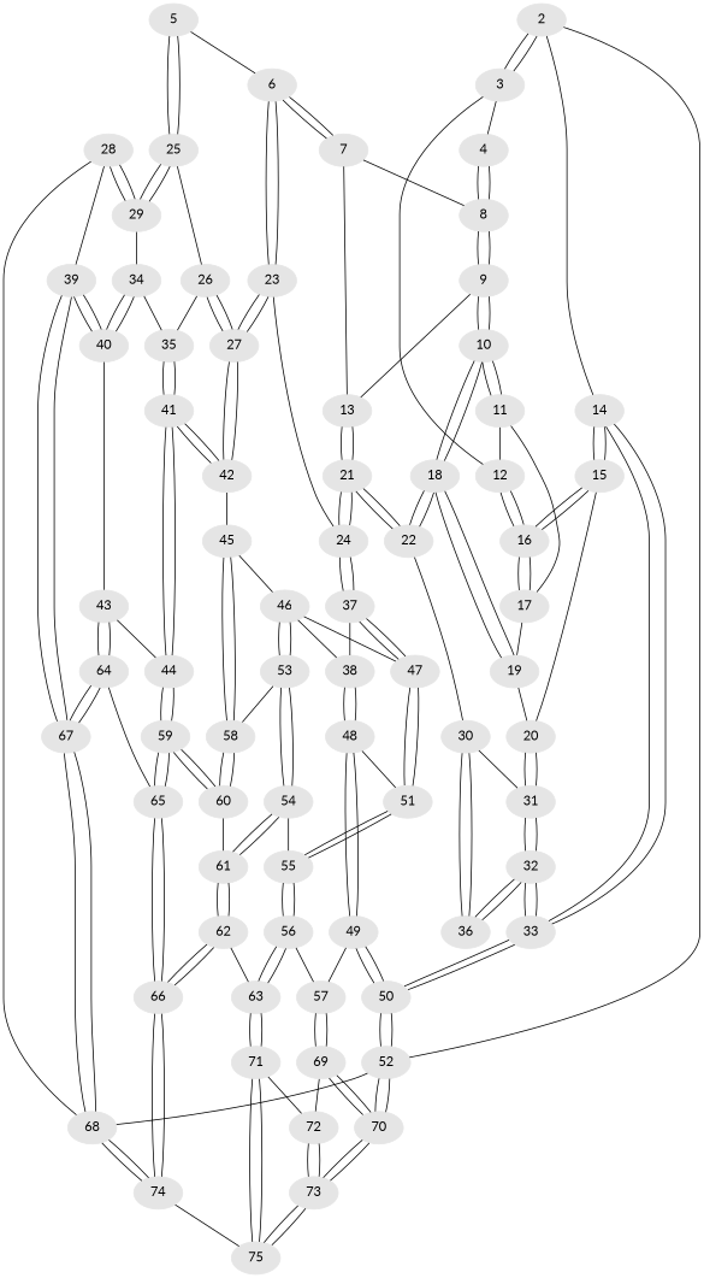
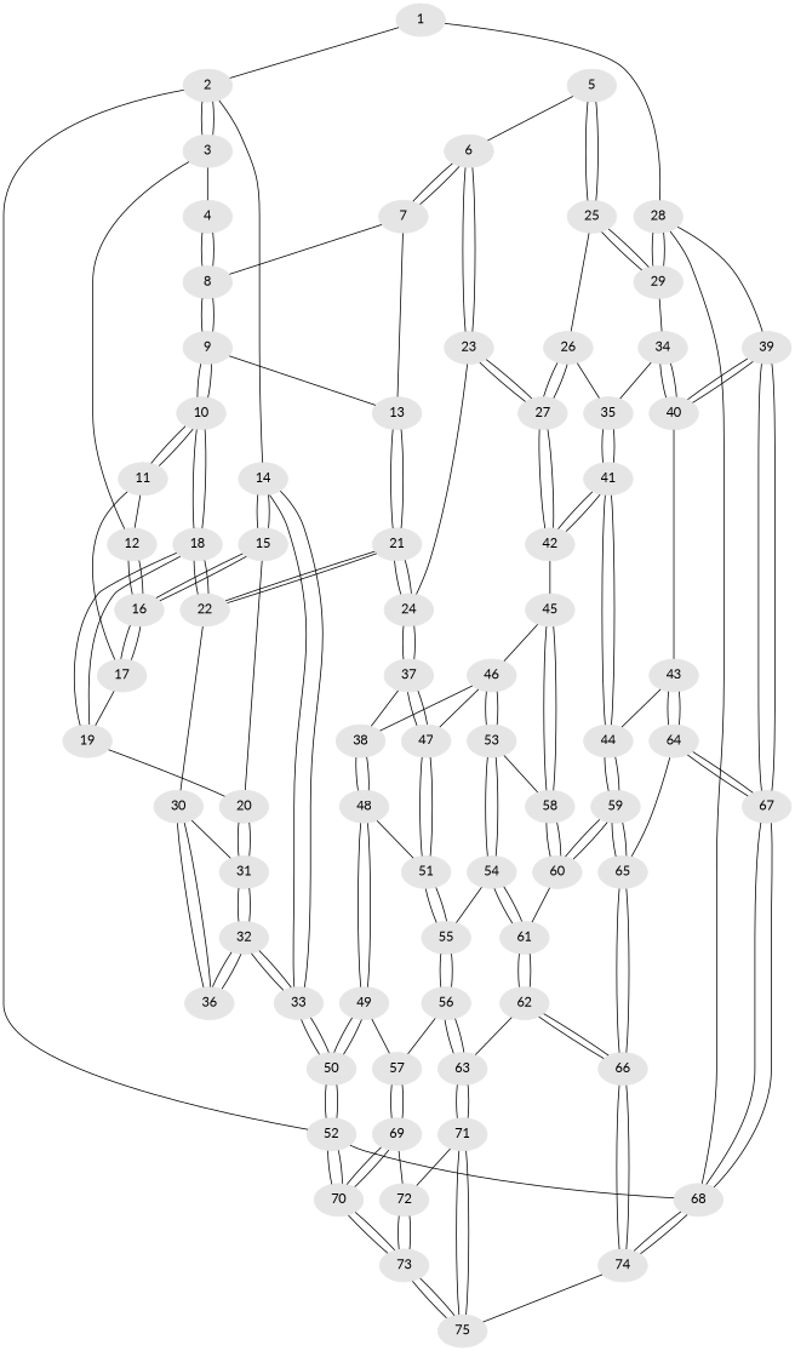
  graph {
    fontname=Lato
    node [color=gray90 fontname=Lato style=filled]
    edge [fontname=Lato]
+   1
    2
    28
    3
    14
    52
    5
    6
    25
    29
    39
    68
    4
    12
    15
    33
    70
    8
    16
    9
    7
    23
    26
    13
    24
    27
    21
    10
    11
    18
    17
    19
    22
    20
    50
    31
    30
    32
    37
    36
    42
    38
    47
    35
    34
    41
    45
    40
    67
    74
    43
    44
    48
    51
    49
    64
    59
    46
    58
    65
    60
    53
    54
    55
    57
    69
    56
    73
    61
    62
    63
    71
    72
    66
    75
+   1 -- 2
+   1 -- 28
    2 -- 3
    2 -- 3
    2 -- 14
    2 -- 52
    28 -- 29
    28 -- 29
    28 -- 39
    28 -- 68
    3 -- 4
    3 -- 12
    14 -- 15
    14 -- 15
    14 -- 33
    14 -- 33
    52 -- 68
    52 -- 70
    52 -- 70
    5 -- 6
    5 -- 25
    5 -- 25
    6 -- 7
    6 -- 7
    6 -- 23
    6 -- 23
    25 -- 29
    25 -- 29
    25 -- 26
    29 -- 34
    39 -- 40
    39 -- 40
    39 -- 67
    39 -- 67
    68 -- 74
    68 -- 74
    4 -- 8
    4 -- 8
    12 -- 16
    12 -- 16
    15 -- 16
    15 -- 16
    15 -- 20
    33 -- 50
    33 -- 50
    70 -- 73
    70 -- 73
    8 -- 9
    8 -- 9
    16 -- 17
    16 -- 17
    9 -- 13
    9 -- 10
    9 -- 10
    7 -- 8
    7 -- 13
    23 -- 24
    23 -- 27
    23 -- 27
    26 -- 27
    26 -- 27
    26 -- 35
    13 -- 21
    13 -- 21
    24 -- 37
    24 -- 37
    27 -- 42
    27 -- 42
    21 -- 24
    21 -- 24
    21 -- 22
    21 -- 22
    10 -- 11
    10 -- 11
    10 -- 18
    10 -- 18
    11 -- 12
    11 -- 17
    18 -- 19
    18 -- 19
    18 -- 22
    18 -- 22
    17 -- 19
    19 -- 20
    22 -- 30
    20 -- 31
    20 -- 31
    50 -- 52
    50 -- 52
    31 -- 32
    31 -- 32
    30 -- 31
    30 -- 36
    30 -- 36
    32 -- 33
    32 -- 33
    32 -- 36
    32 -- 36
    37 -- 38
    37 -- 47
    37 -- 47
    42 -- 45
    38 -- 48
    38 -- 48
    47 -- 51
    47 -- 51
    35 -- 41
    35 -- 41
    34 -- 35
    34 -- 40
    34 -- 40
    41 -- 42
    41 -- 42
    41 -- 44
    41 -- 44
    45 -- 46
    45 -- 58
    45 -- 58
    40 -- 43
    67 -- 68
    67 -- 68
    74 -- 75
    43 -- 44
    43 -- 64
    43 -- 64
    44 -- 59
    44 -- 59
    48 -- 51
    48 -- 49
    48 -- 49
    51 -- 55
    51 -- 55
    49 -- 50
    49 -- 50
    49 -- 57
    64 -- 67
    64 -- 67
    64 -- 65
    59 -- 65
    59 -- 65
    59 -- 60
    59 -- 60
    46 -- 38
    46 -- 47
    46 -- 53
    46 -- 53
    58 -- 60
    58 -- 60
    65 -- 66
    65 -- 66
    60 -- 61
    53 -- 58
    53 -- 54
    53 -- 54
    54 -- 55
    54 -- 61
    54 -- 61
    55 -- 56
    55 -- 56
    57 -- 69
    57 -- 69
    69 -- 70
    69 -- 70
    69 -- 72
    56 -- 57
    56 -- 63
    56 -- 63
    73 -- 75
    73 -- 75
    61 -- 62
    61 -- 62
    62 -- 63
    62 -- 66
    62 -- 66
    63 -- 71
    63 -- 71
    71 -- 72
    71 -- 75
    71 -- 75
    72 -- 73
    72 -- 73
    66 -- 74
    66 -- 74
  }
